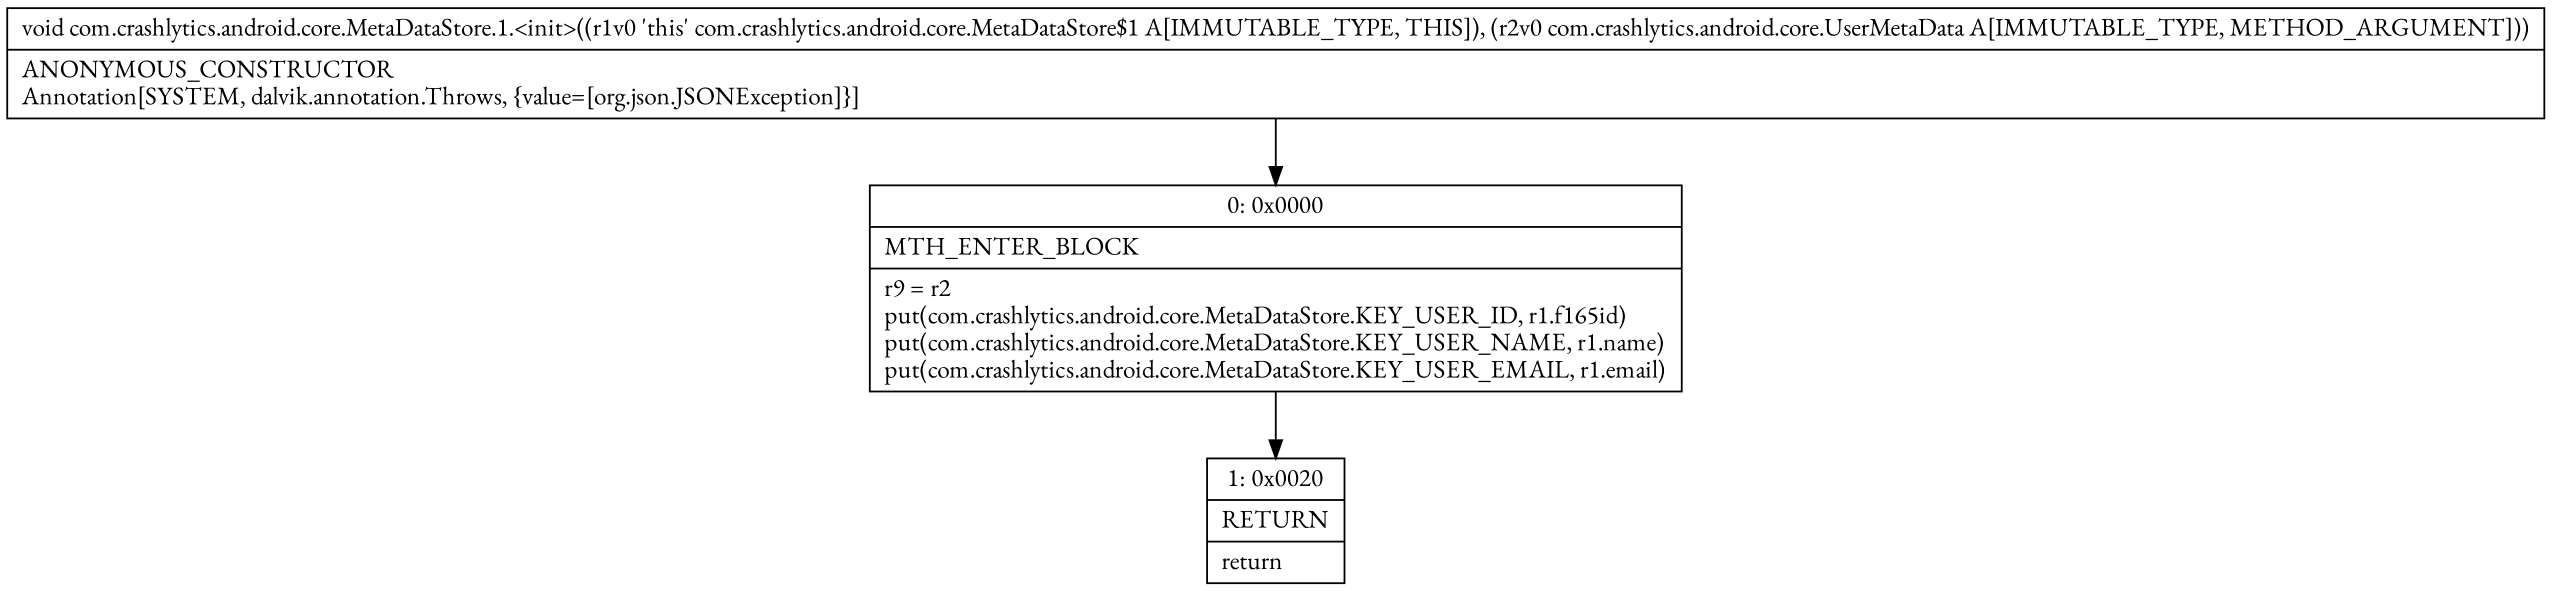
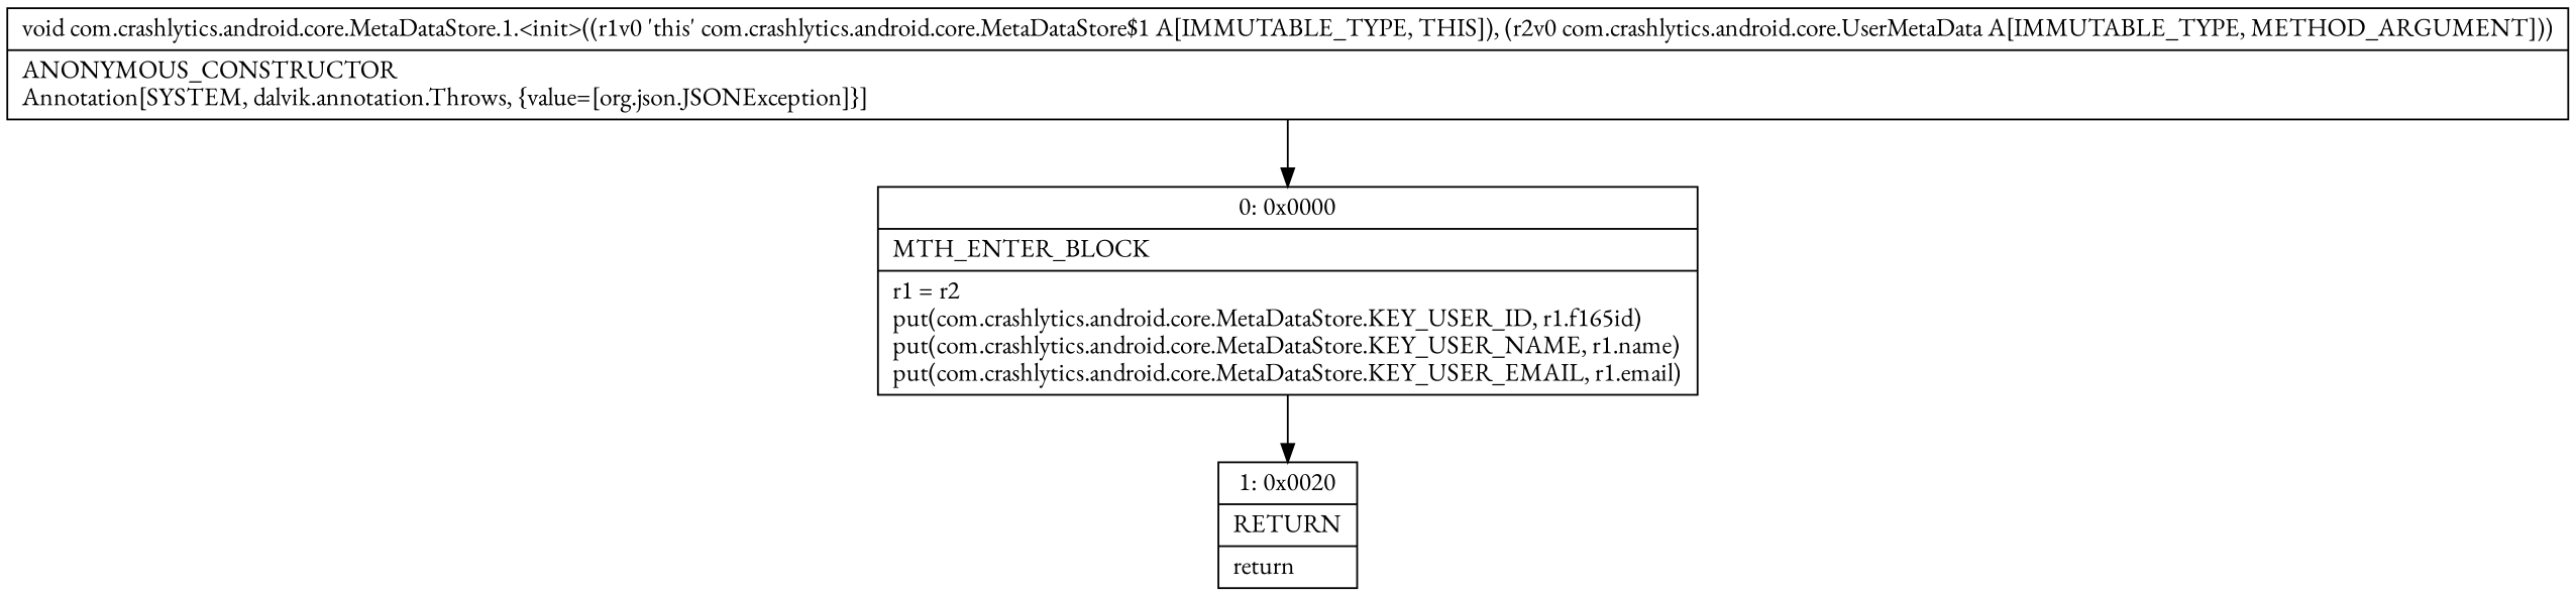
  digraph {
    fontname="EB Garamond"
    node [shape=record fontname="EB Garamond"]
    edge [fontname="EB Garamond"]
-   n1 [label="{0\:\ 0x0000|MTH_ENTER_BLOCK\l|r9 = r2\lput(com.crashlytics.android.core.MetaDataStore.KEY_USER_ID, r1.f165id)\lput(com.crashlytics.android.core.MetaDataStore.KEY_USER_NAME, r1.name)\lput(com.crashlytics.android.core.MetaDataStore.KEY_USER_EMAIL, r1.email)\l}"]
+   n1 [label="{0\:\ 0x0000|MTH_ENTER_BLOCK\l|r1 = r2\lput(com.crashlytics.android.core.MetaDataStore.KEY_USER_ID, r1.f165id)\lput(com.crashlytics.android.core.MetaDataStore.KEY_USER_NAME, r1.name)\lput(com.crashlytics.android.core.MetaDataStore.KEY_USER_EMAIL, r1.email)\l}"]
    n2 [label="{1\:\ 0x0020|RETURN\l|return\l}"]
    n3 [label="{void com.crashlytics.android.core.MetaDataStore.1.\<init\>((r1v0 'this' com.crashlytics.android.core.MetaDataStore$1 A[IMMUTABLE_TYPE, THIS]), (r2v0 com.crashlytics.android.core.UserMetaData A[IMMUTABLE_TYPE, METHOD_ARGUMENT]))  | ANONYMOUS_CONSTRUCTOR\lAnnotation[SYSTEM, dalvik.annotation.Throws, \{value=[org.json.JSONException]\}]\l}"]
    n1 -> n2
    n3 -> n1
  }
